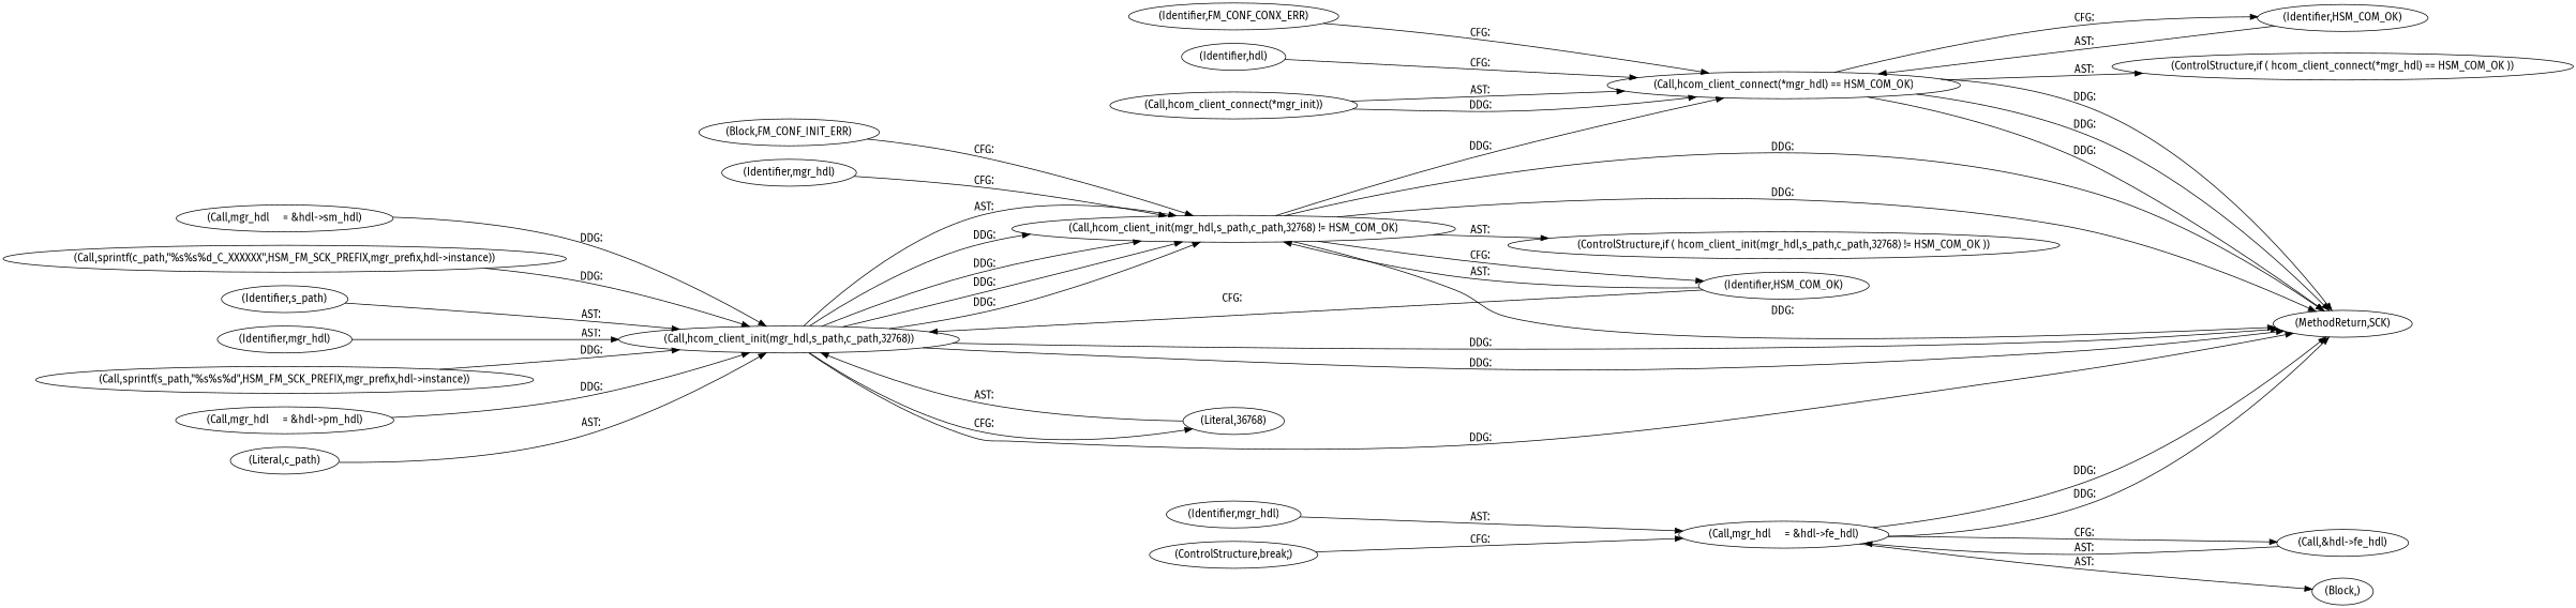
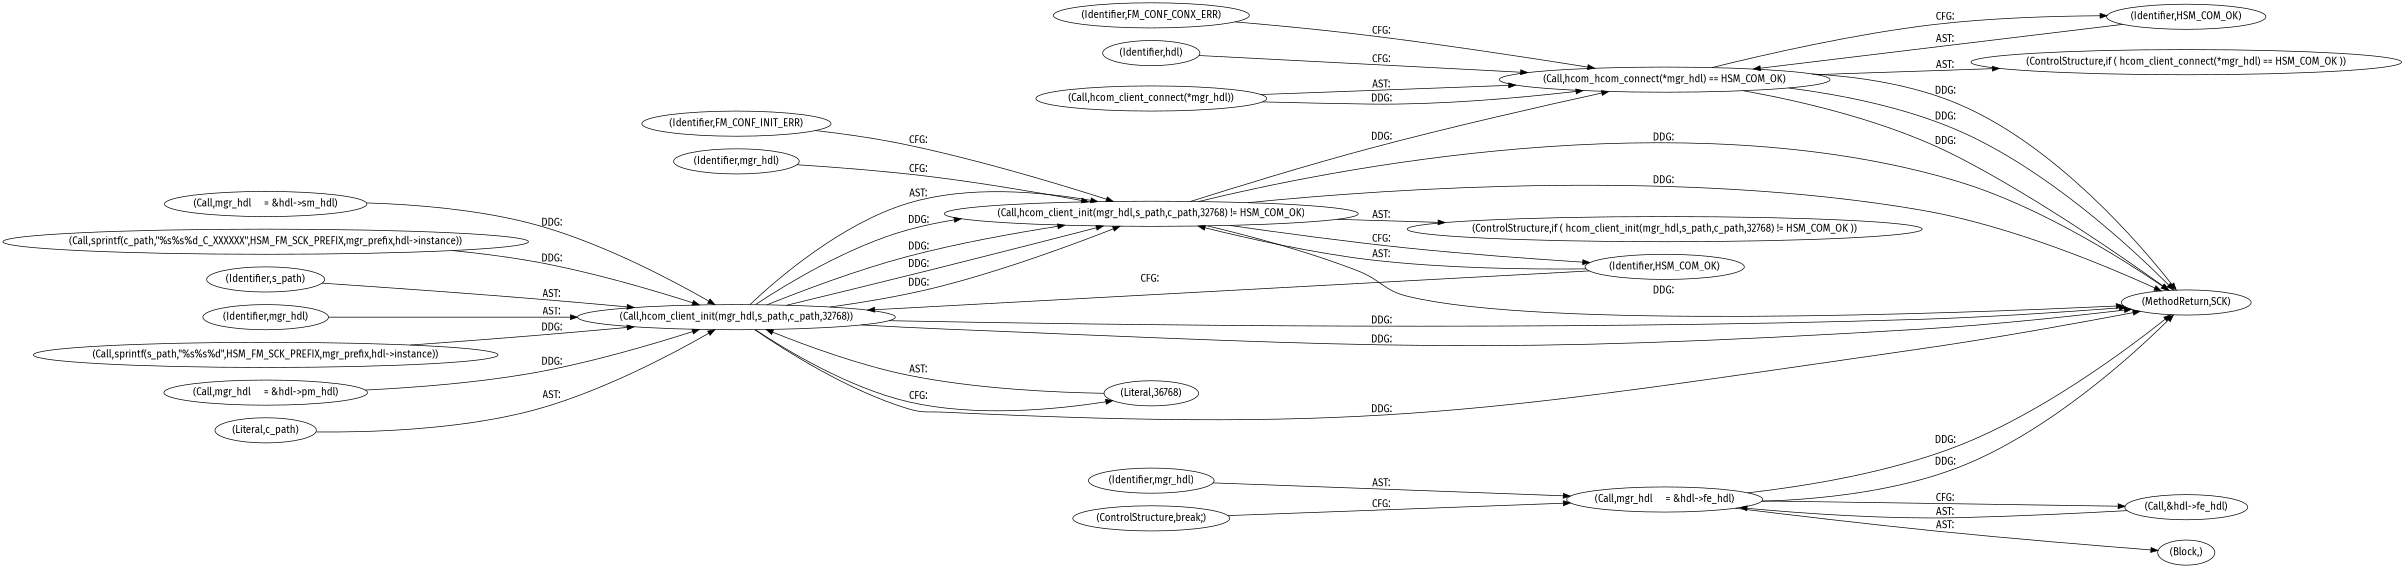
  digraph {
    fontname="Fira Sans"
    rankdir=LR
    node [fontname="Fira Sans"]
    edge [fontname="Fira Sans"]
    n1 [label="(Call,mgr_hdl     = &hdl->fe_hdl)"]
    n2 [label="(Call,&hdl->fe_hdl)"]
    n3 [label="(Block,)"]
    n4 [label="(MethodReturn,SCK)"]
    n5 [label="(Call,hcom_client_init(mgr_hdl,s_path,c_path,32768))"]
    n6 [label="(Call,hcom_client_init(mgr_hdl,s_path,c_path,32768) != HSM_COM_OK)"]
    n7 [label="(Literal,36768)"]
-   n8 [label="(Call,hcom_client_connect(*mgr_hdl) == HSM_COM_OK)"]
+   n8 [label="(Call,hcom_hcom_connect(*mgr_hdl) == HSM_COM_OK)"]
    n9 [label="(ControlStructure,if ( hcom_client_init(mgr_hdl,s_path,c_path,32768) != HSM_COM_OK ))"]
    n10 [label="(Identifier,HSM_COM_OK)"]
    n11 [label="(Identifier,HSM_COM_OK)"]
    n12 [label="(ControlStructure,if ( hcom_client_connect(*mgr_hdl) == HSM_COM_OK ))"]
    n13 [label="(Call,mgr_hdl     = &hdl->sm_hdl)"]
    n14 [label="(Call,sprintf(c_path,\"%s%s%d_C_XXXXXX\",HSM_FM_SCK_PREFIX,mgr_prefix,hdl->instance))"]
    n15 [label="(Identifier,s_path)"]
    n16 [label="(ControlStructure,break;)"]
    n17 [label="(Identifier,mgr_hdl)"]
    n18 [label="(Identifier,mgr_hdl)"]
    n19 [label="(Call,sprintf(s_path,\"%s%s%d\",HSM_FM_SCK_PREFIX,mgr_prefix,hdl->instance))"]
    n20 [label="(Call,mgr_hdl     = &hdl->pm_hdl)"]
-   n21 [label="(Block,FM_CONF_INIT_ERR)"]
+   n21 [label="(Identifier,FM_CONF_INIT_ERR)"]
    n22 [label="(Identifier,FM_CONF_CONX_ERR)"]
    n23 [label="(Identifier,hdl)"]
    n24 [label="(Identifier,mgr_hdl)"]
-   n25 [label="(Call,hcom_client_connect(*mgr_init))"]
+   n25 [label="(Call,hcom_client_connect(*mgr_hdl))"]
    n26 [label="(Literal,c_path)"]
    n1 -> n2 [label="CFG: "]
    n1 -> n3 [label="AST: "]
    n1 -> n4 [label="DDG: "]
    n1 -> n4 [label="DDG: "]
    n2 -> n1 [label="AST: "]
    n5 -> n4 [label="DDG: "]
    n5 -> n4 [label="DDG: "]
    n5 -> n4 [label="DDG: "]
    n5 -> n6 [label="AST: "]
    n5 -> n6 [label="DDG: "]
    n5 -> n6 [label="DDG: "]
    n5 -> n6 [label="DDG: "]
    n5 -> n6 [label="DDG: "]
    n5 -> n7 [label="CFG: "]
    n6 -> n4 [label="DDG: "]
    n6 -> n4 [label="DDG: "]
    n6 -> n4 [label="DDG: "]
    n6 -> n8 [label="DDG: "]
    n6 -> n9 [label="AST: "]
    n6 -> n10 [label="CFG: "]
    n7 -> n5 [label="AST: "]
    n8 -> n4 [label="DDG: "]
    n8 -> n4 [label="DDG: "]
    n8 -> n4 [label="DDG: "]
    n8 -> n11 [label="CFG: "]
    n8 -> n12 [label="AST: "]
    n10 -> n5 [label="CFG: "]
    n10 -> n6 [label="AST: "]
    n11 -> n8 [label="AST: "]
    n13 -> n5 [label="DDG: "]
    n14 -> n5 [label="DDG: "]
    n15 -> n5 [label="AST: "]
    n16 -> n1 [label="CFG: "]
    n17 -> n5 [label="AST: "]
    n18 -> n6 [label="CFG: "]
    n19 -> n5 [label="DDG: "]
    n20 -> n5 [label="DDG: "]
    n21 -> n6 [label="CFG: "]
    n22 -> n8 [label="CFG: "]
    n23 -> n8 [label="CFG: "]
    n24 -> n1 [label="AST: "]
    n25 -> n8 [label="AST: "]
    n25 -> n8 [label="DDG: "]
    n26 -> n5 [label="AST: "]
  }
